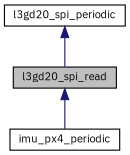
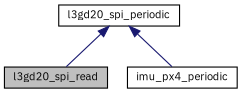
  digraph {
    fontname="IBM Plex Sans"
    rankdir=TB
    node [color=black fillcolor=white fontname="IBM Plex Sans" fontsize=10 shape=record style=filled]
    edge [color=midnightblue dir=back fontname="IBM Plex Sans" fontsize=10 labelfontname=FreeSans labelfontsize=10 style=solid]
    n1 [fillcolor=grey75 fontcolor=black height=0.2 label=l3gd20_spi_read width=0.4]
    n2 [height=0.2 label=l3gd20_spi_periodic width=0.4]
    n3 [height=0.2 label=imu_px4_periodic width=0.4]
    n2 -> n1
-   n1 -> n3
+   n2 -> n3
  }
